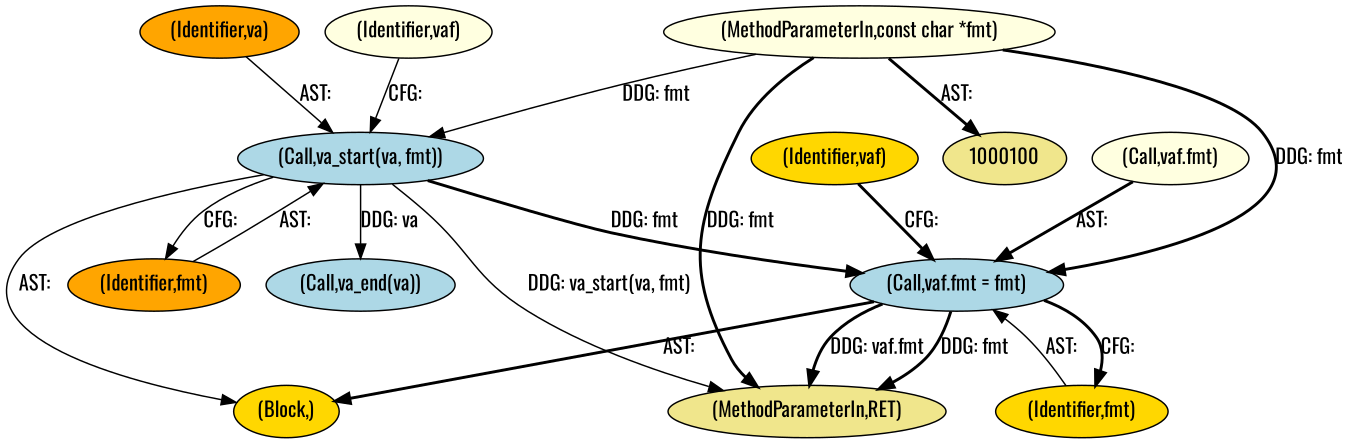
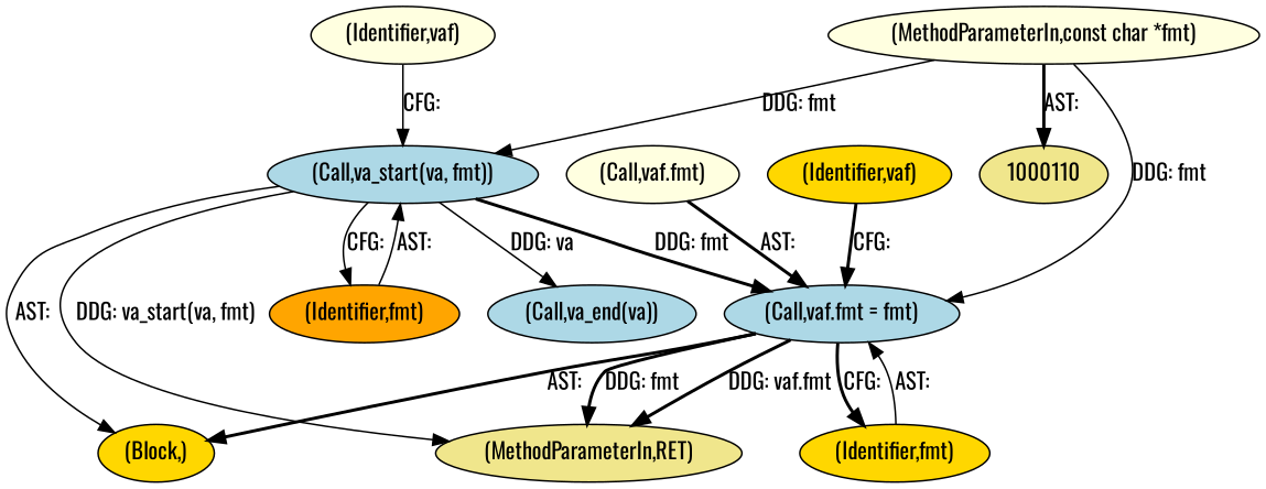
  digraph {
    fontname=Oswald
    node [fillcolor=lightblue fontname=Oswald style=filled]
    edge [fontname=Oswald style=solid]
    n1 [label="(Call,vaf.fmt = fmt)"]
    n2 [fillcolor=gold label="(Block,)"]
    n3 [fillcolor=khaki label="(MethodParameterIn,RET)"]
    n4 [fillcolor=gold label="(Identifier,fmt)"]
    n5 [label="(Call,va_start(va, fmt))"]
    n6 [fillcolor=orange label="(Identifier,fmt)"]
    n7 [label="(Call,va_end(va))"]
    n8 [fillcolor=lightyellow label="(MethodParameterIn,const char *fmt)"]
-   1000100 [fillcolor=khaki]
-   n10 [fillcolor=orange label="(Identifier,va)"]
+   1000100 [fillcolor=khaki label=1000110]
    n11 [fillcolor=lightyellow label="(Call,vaf.fmt)"]
    n12 [fillcolor=gold label="(Identifier,vaf)"]
    n13 [fillcolor=lightyellow label="(Identifier,vaf)"]
    n1 -> n2 [label="AST: " style=bold]
    n1 -> n3 [label="DDG: vaf.fmt" style=bold]
    n1 -> n3 [label="DDG: fmt" style=bold]
    n1 -> n4 [label="CFG: " style=bold]
    n4 -> n1 [label="AST: "]
    n5 -> n1 [label="DDG: fmt" style=bold]
    n5 -> n2 [label="AST: "]
    n5 -> n3 [label="DDG: va_start(va, fmt)"]
    n5 -> n6 [label="CFG: "]
    n5 -> n7 [label="DDG: va"]
    n6 -> n5 [label="AST: "]
-   n8 -> n1 [label="DDG: fmt" style=bold]
-   n8 -> n3 [label="DDG: fmt" style=bold]
+   n8 -> n1 [label="DDG: fmt"]
    n8 -> n5 [label="DDG: fmt"]
    n8 -> 1000100 [label="AST: " style=bold]
-   n10 -> n5 [label="AST: "]
    n11 -> n1 [label="AST: " style=bold]
    n12 -> n1 [label="CFG: " style=bold]
    n13 -> n5 [label="CFG: "]
  }
